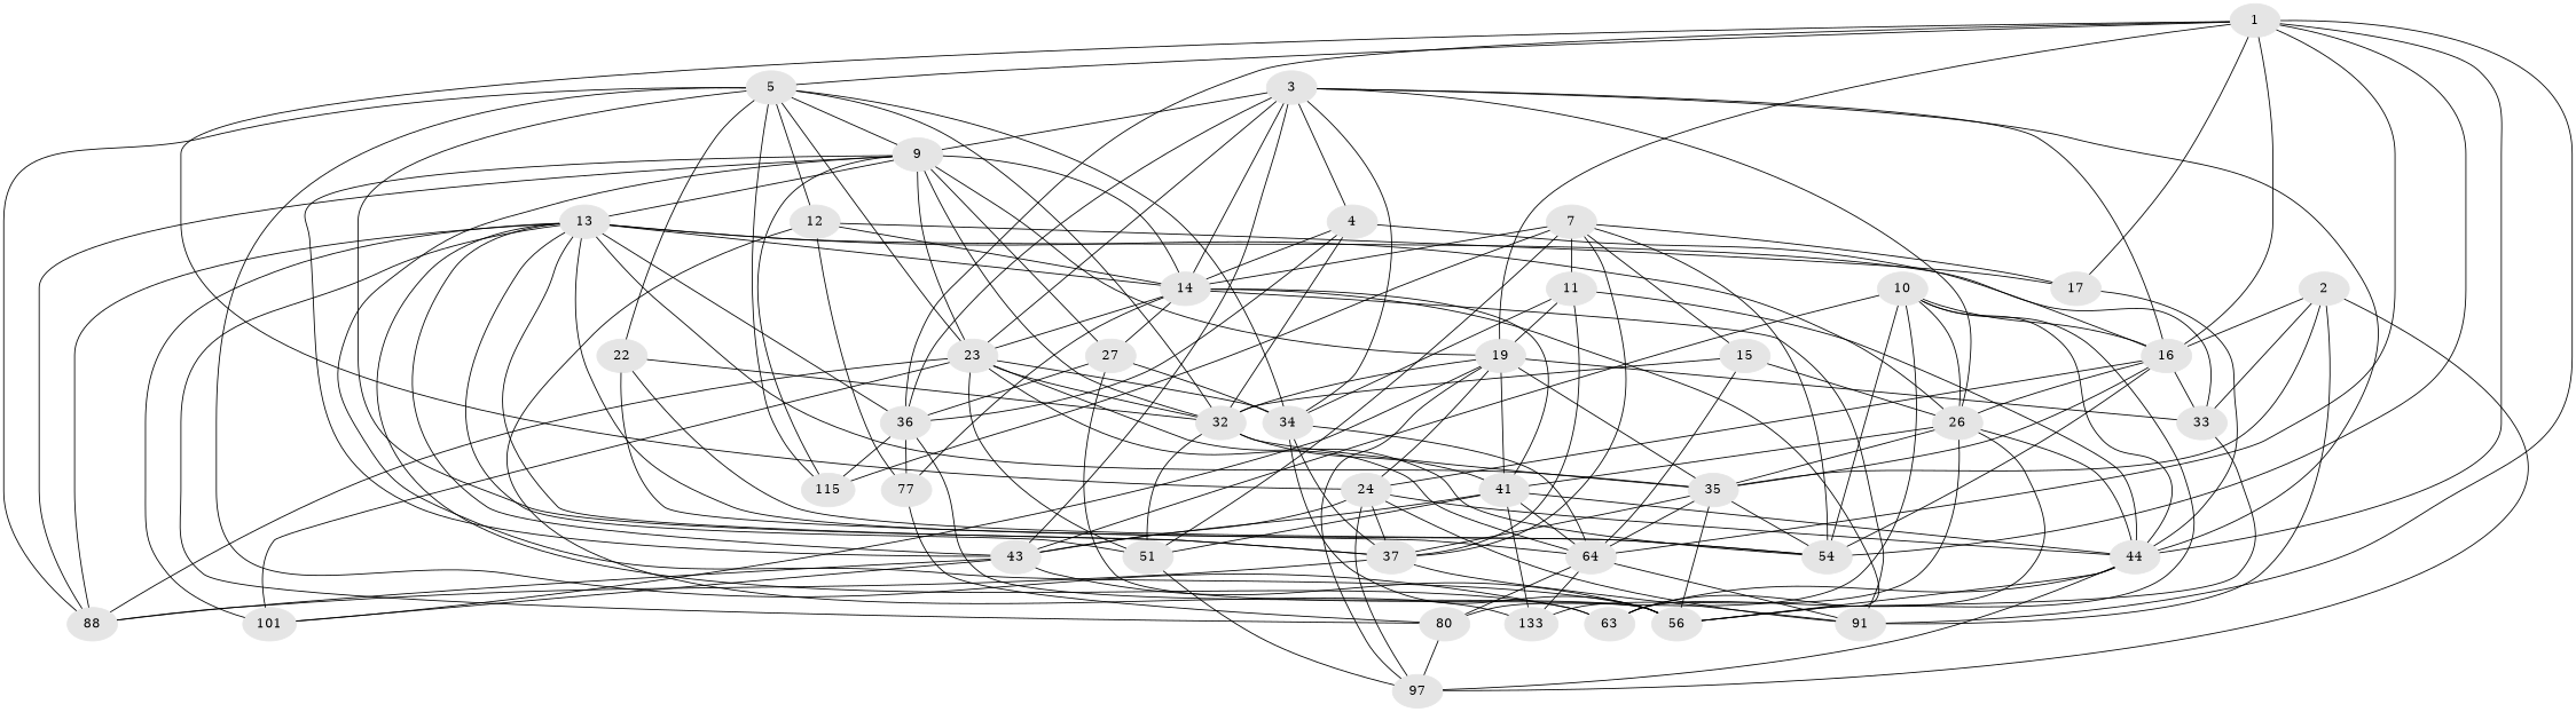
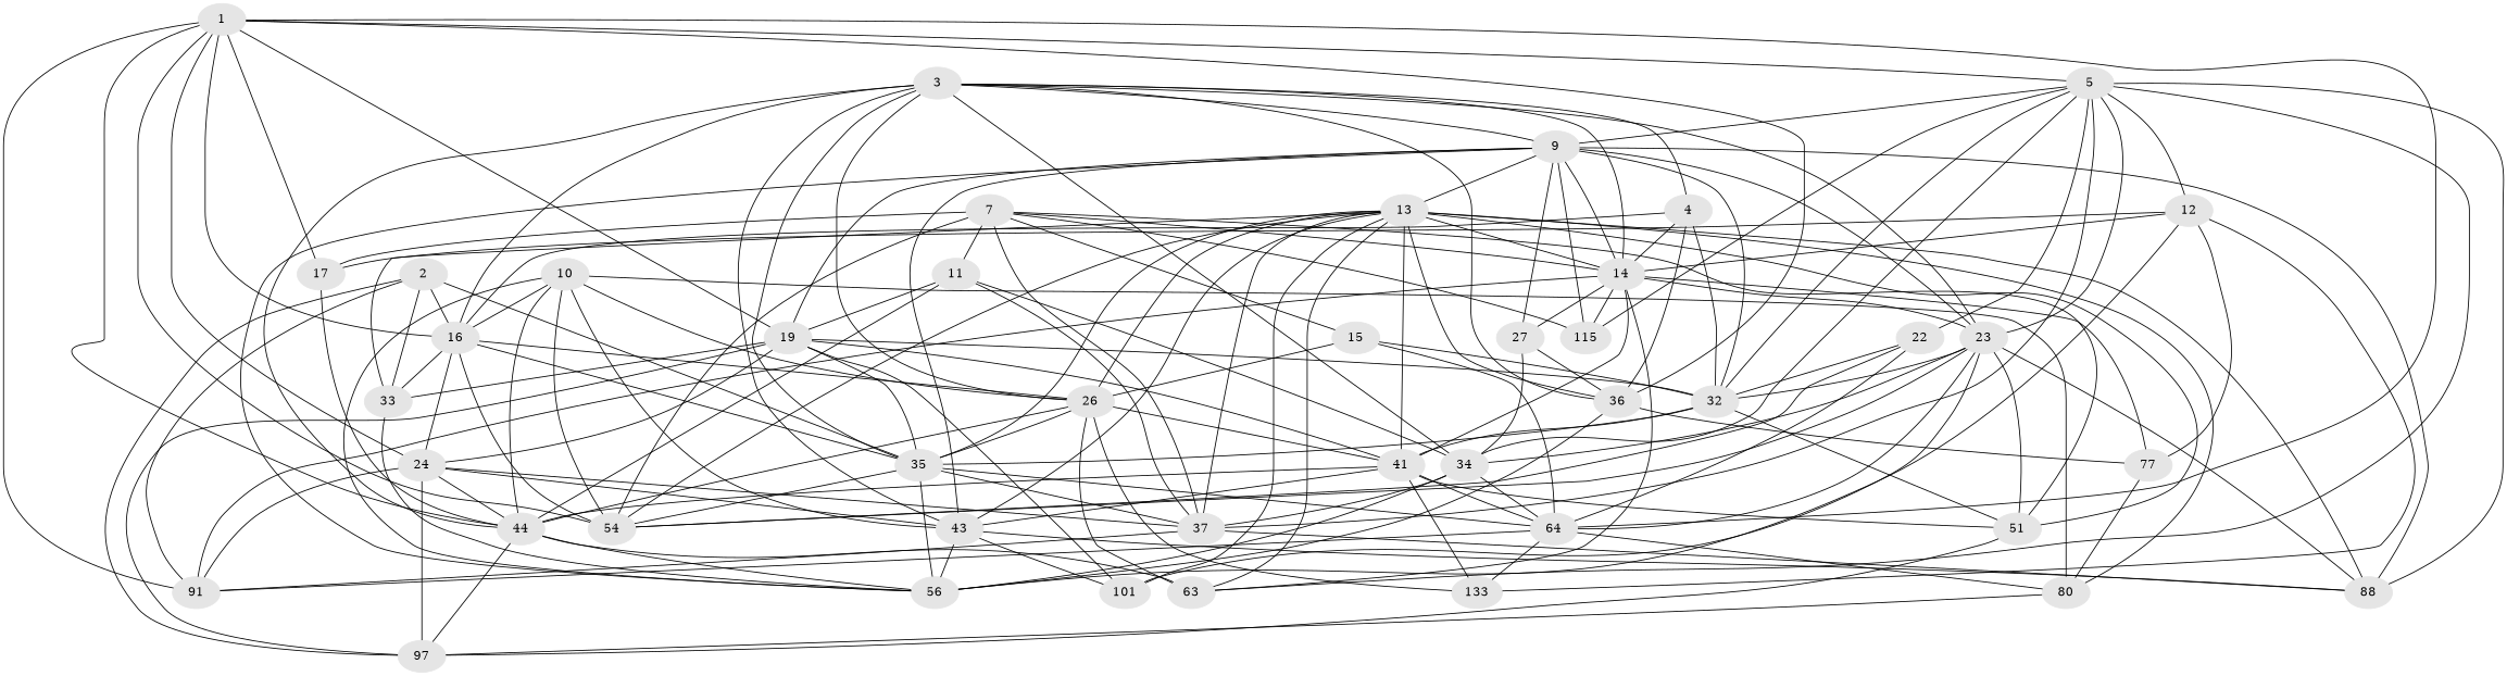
  graph {
    node [color=gray90 style=filled]
    1 [super="+74+31+81+61"]
    5 [super="+114+55+76"]
    16 [super="+93+78+58"]
    17
    19 [super="+131+29"]
    24 [super="+82+68"]
    36 [super="+146+59"]
    44 [super="+143+121+49+104"]
    54 [super="+118+60+124"]
    64 [super="+105+122+129"]
    91 [super="+135"]
    9 [super="+57+130"]
    23 [super="+73+148+94+65"]
    34 [super="+96+45"]
    12 [super="+79+126"]
    22
    32 [super="+134+83+108"]
    37 [super="+103"]
    63 [super="+70"]
    88 [super="+116"]
    115
    33 [super="+110"]
    35 [super="+90+89"]
    26 [super="+30+40+53"]
    97 [super="+140"]
    41 [super="+42+84+109"]
    101
    43 [super="+132+71+48"]
    56 [super="+141+72"]
    77
    80 [super="+98"]
    133
    2 [super="+46"]
    3 [super="+106+6+67"]
    4 [super="+50"]
    14 [super="+21+47+28"]
    13 [super="+18+20"]
    27
    51 [super="+92"]
    7 [super="+95+100+107"]
    11 [super="+85"]
    15
    10 [super="+39+62"]
    1 -- 5
    1 -- 16
    1 -- 17
    1 -- 19
    1 -- 24
    1 -- 36
    1 -- 44
    1 -- 54
    1 -- 64
    1 -- 91
    5 -- 9
    5 -- 23
    5 -- 34
    5 -- 12
    5 -- 22
    5 -- 32
    5 -- 37 [weight=2]
    5 -- 63
    5 -- 88
    5 -- 115
    16 -- 24
    16 -- 54 [weight=3]
    16 -- 33
    16 -- 35
    16 -- 26
    17 -- 44
    19 -- 24
    19 -- 32
    19 -- 33
    19 -- 35
    19 -- 97
    19 -- 41
    19 -- 101
    24 -- 44
    24 -- 91
    24 -- 37
    24 -- 97
    24 -- 43
-   36 -- 115
+   14 -- 115
    36 -- 56
    36 -- 77
    44 -- 63 [weight=2]
    44 -- 97
    44 -- 56
    64 -- 91
    64 -- 80
    64 -- 133
    9 -- 19
    9 -- 23
    9 -- 32
    9 -- 88
    9 -- 115
    9 -- 43
    9 -- 56
    9 -- 14
    9 -- 13
    9 -- 27
    23 -- 54
    23 -- 64
    23 -- 34
    23 -- 32
    23 -- 88
    23 -- 101
    23 -- 51
    34 -- 64 [weight=2]
    34 -- 37
    34 -- 56 [weight=2]
    12 -- 17
-   27 -- 56
+   12 -- 56
    12 -- 77
    12 -- 133
    12 -- 14 [weight=2]
    22 -- 54
    22 -- 64
    22 -- 32
    32 -- 35 [weight=2]
    32 -- 41
    32 -- 51
    37 -- 91
    37 -- 88
    33 -- 56
    35 -- 54
    35 -- 64
    35 -- 37
    35 -- 56
    26 -- 44
    26 -- 63
    26 -- 35
    26 -- 41
    26 -- 133
    41 -- 44
    41 -- 64
    41 -- 43
    41 -- 133
    41 -- 51
    43 -- 88
    43 -- 101
    43 -- 56
    77 -- 80
    80 -- 97
    2 -- 16 [weight=2]
    2 -- 91
    2 -- 33
    2 -- 35
    2 -- 97
    3 -- 16 [weight=2]
    3 -- 36 [weight=2]
    3 -- 44
    3 -- 9
    3 -- 23
    3 -- 34
+   3 -- 35
    3 -- 26
    3 -- 43 [weight=2]
    3 -- 4
    3 -- 14
    4 -- 16
    4 -- 36
    4 -- 32 [weight=2]
    4 -- 14
    14 -- 91
    14 -- 23 [weight=2]
    14 -- 63
    14 -- 41
    14 -- 77
    14 -- 27
    13 -- 36 [weight=2]
    13 -- 54
    13 -- 37
    13 -- 63
    13 -- 88
    13 -- 33 [weight=2]
    13 -- 35
    13 -- 26
+   13 -- 41 [weight=3]
    13 -- 101
    13 -- 43
    13 -- 80
    13 -- 14
    13 -- 51
    27 -- 36
    27 -- 34
    51 -- 97
    7 -- 17
    7 -- 54
    7 -- 37
    7 -- 115
    7 -- 14
    7 -- 51
    7 -- 11 [weight=2]
    7 -- 15
    11 -- 19
    11 -- 44
    11 -- 34
    11 -- 37
    15 -- 64
    15 -- 32
    15 -- 26
    10 -- 16
    10 -- 44
    10 -- 54
    10 -- 26
    10 -- 43
    10 -- 56
    10 -- 80 [weight=2]
  }
